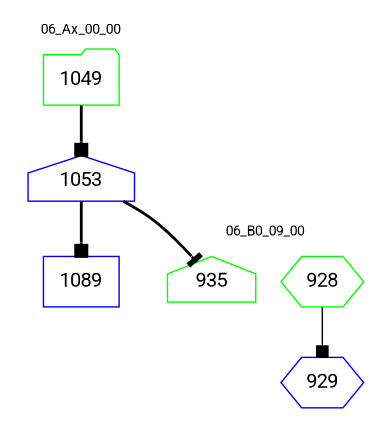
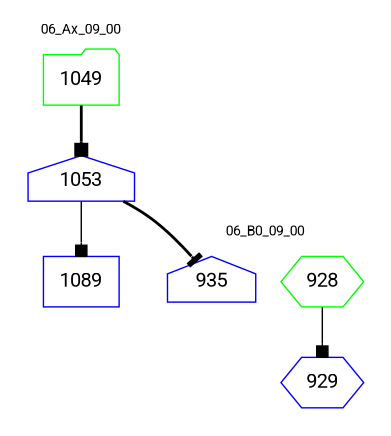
  digraph {
    fontname=Roboto
    node [color=blue fontname=Roboto shape=house]
    edge [arrowhead=box color=black fontname=Roboto style=bold]
    n1 [color=green label=1049 shape=folder]
    n2 [label=1053]
    n3 [label=1089 shape=box]
    n4 [color=green label=928 shape=hexagon]
    n5 [label=929 shape=hexagon]
-   n6 [color=green label=935]
+   n6 [label=935]
    subgraph cluster_1 {
      color=white
      fontsize=10
-     label="06_Ax_00_00"
+     label="06_Ax_09_00"
      n1
      n2
      n3
    }
    subgraph cluster_2 {
      color=white
      fontsize=10
      label="06_B0_09_00"
      n4
      n5
      n6
    }
    n1 -> n2
-   n2 -> n3
+   n2 -> n3 [style=solid]
    n2 -> n6 [arrowhead=tee]
    n4 -> n5 [style=solid]
  }
